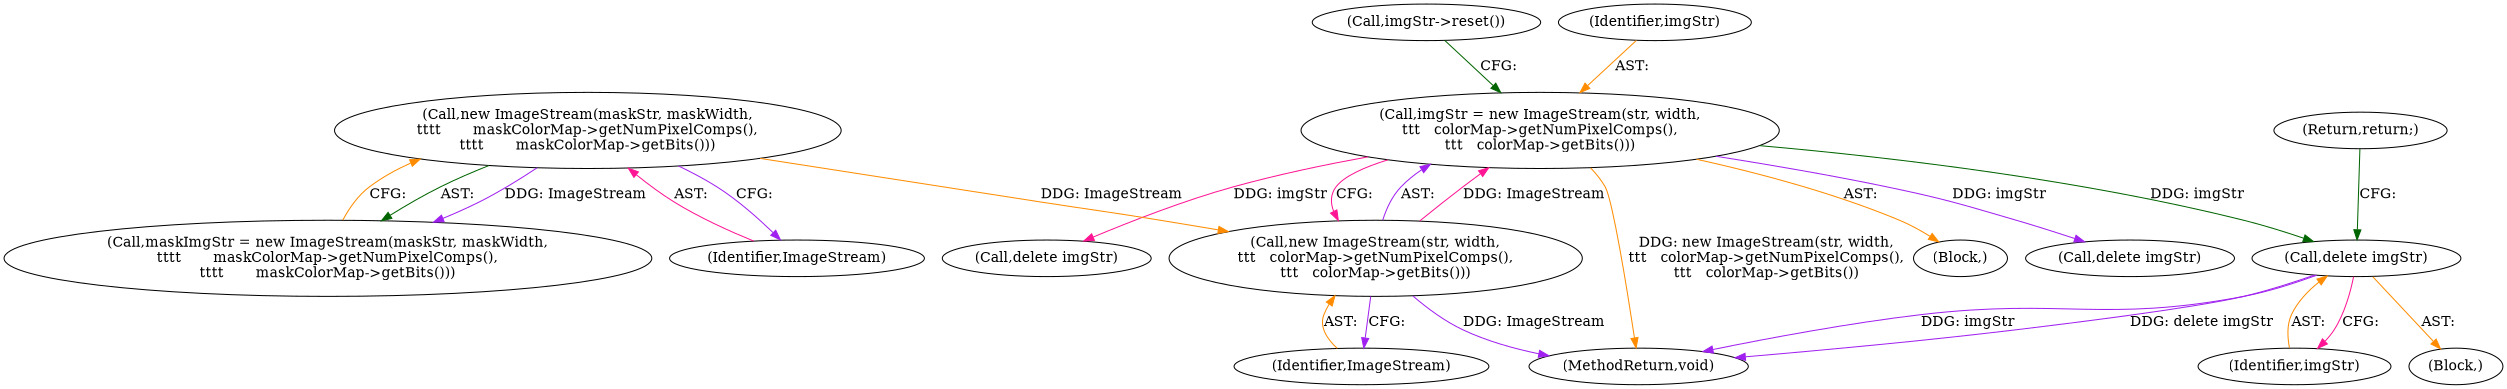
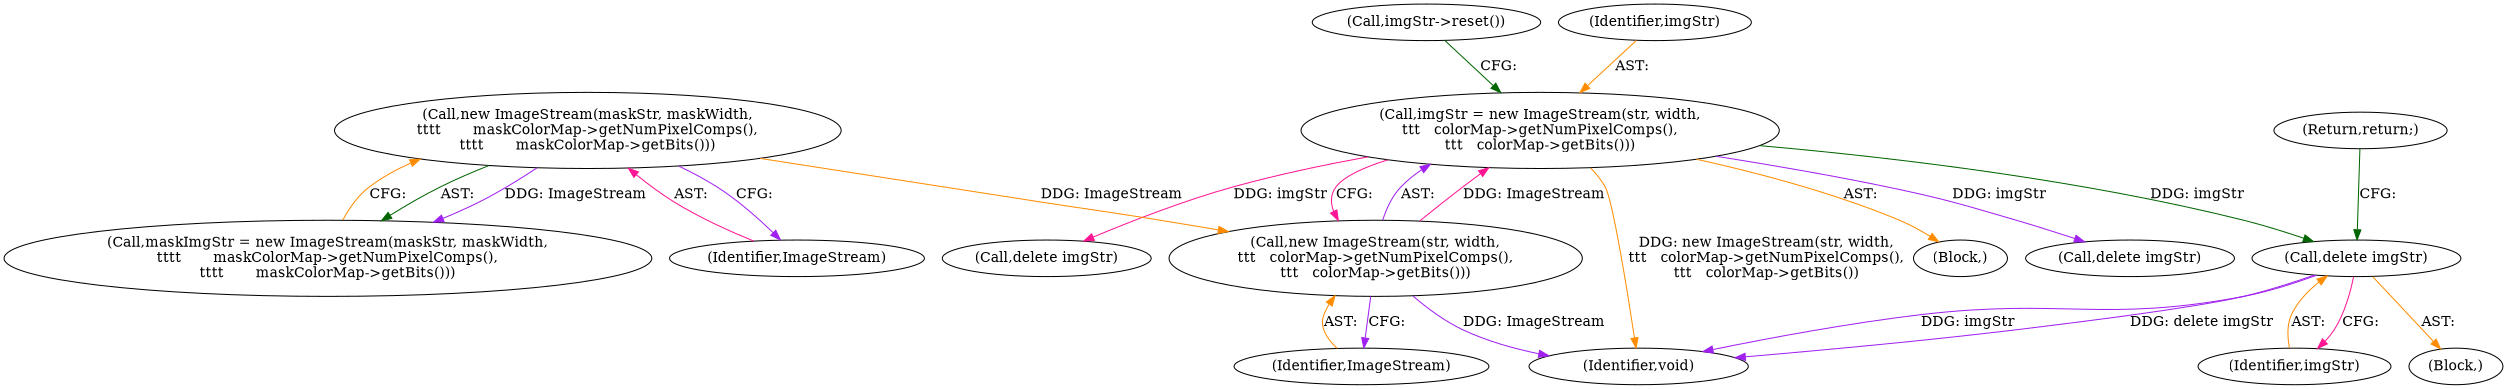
  digraph {
    edge [color=purple]
    n1 [label="(Call,delete imgStr)"]
-   n2 [label="(MethodReturn,void)"]
+   n2 [label="(Identifier,void)"]
    n3 [label="(Block,)"]
    n4 [label="(Identifier,imgStr)"]
    n5 [label="(Call,imgStr = new ImageStream(str, width,\n\t\t\t   colorMap->getNumPixelComps(),\n\t\t\t   colorMap->getBits()))"]
    n6 [label="(Call,new ImageStream(str, width,\n\t\t\t   colorMap->getNumPixelComps(),\n\t\t\t   colorMap->getBits()))"]
    n7 [label="(Block,)"]
    n8 [label="(Call,delete imgStr)"]
    n9 [label="(Call,delete imgStr)"]
    n10 [label="(Identifier,ImageStream)"]
    n11 [label="(Call,new ImageStream(maskStr, maskWidth,\n\t\t\t\t       maskColorMap->getNumPixelComps(),\n\t\t\t\t       maskColorMap->getBits()))"]
    n12 [label="(Identifier,ImageStream)"]
    n13 [label="(Call,maskImgStr = new ImageStream(maskStr, maskWidth,\n\t\t\t\t       maskColorMap->getNumPixelComps(),\n\t\t\t\t       maskColorMap->getBits()))"]
    n14 [label="(Call,imgStr->reset())"]
    n15 [label="(Identifier,imgStr)"]
    n16 [label="(Return,return;)"]
    n1 -> n2 [label="DDG: imgStr"]
    n1 -> n2 [label="DDG: delete imgStr"]
    n1 -> n3 [label="AST: " color=darkorange]
    n1 -> n4 [label="CFG: " color=deeppink]
    n4 -> n1 [label="AST: " color=darkorange]
    n5 -> n1 [label="DDG: imgStr" color=darkgreen]
    n5 -> n2 [label="DDG: new ImageStream(str, width,\n\t\t\t   colorMap->getNumPixelComps(),\n\t\t\t   colorMap->getBits())" color=darkorange]
    n5 -> n6 [label="CFG: " color=deeppink]
    n5 -> n7 [label="AST: " color=darkorange]
    n5 -> n8 [label="DDG: imgStr"]
    n5 -> n9 [label="DDG: imgStr" color=deeppink]
    n6 -> n2 [label="DDG: ImageStream"]
    n6 -> n5 [label="AST: "]
    n6 -> n5 [label="DDG: ImageStream" color=deeppink]
    n6 -> n10 [label="CFG: "]
    n10 -> n6 [label="AST: " color=darkorange]
    n11 -> n6 [label="DDG: ImageStream" color=darkorange]
    n11 -> n12 [label="CFG: "]
    n11 -> n13 [label="AST: " color=darkgreen]
    n11 -> n13 [label="DDG: ImageStream"]
    n12 -> n11 [label="AST: " color=deeppink]
    n13 -> n11 [label="CFG: " color=darkorange]
    n14 -> n5 [label="CFG: " color=darkgreen]
    n15 -> n5 [label="AST: " color=darkorange]
    n16 -> n1 [label="CFG: " color=darkgreen]
  }
